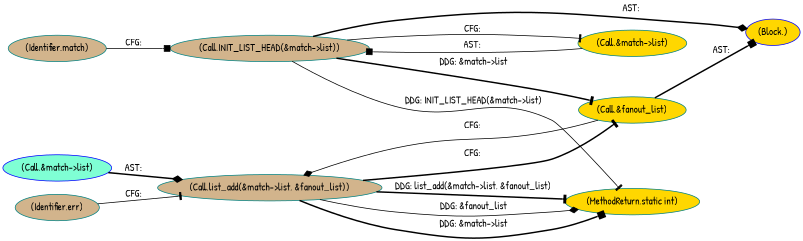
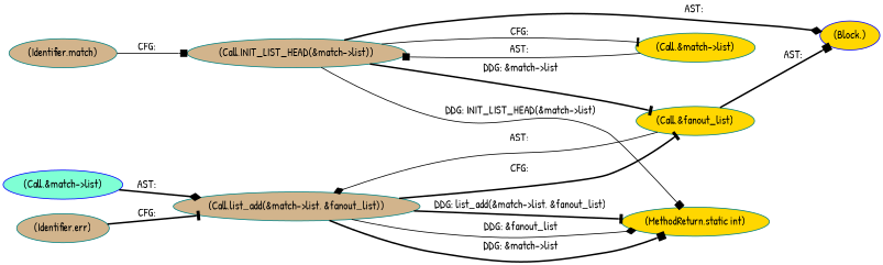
  digraph {
    fontname="Patrick Hand"
    rankdir=LR
    node [color=teal fillcolor=tan fontname="Patrick Hand" style=filled]
    edge [arrowhead=tee fontname="Patrick Hand" style=bold]
    n1 [label="(Call,list_add(&match->list, &fanout_list))"]
    n2 [fillcolor=gold label="(Call,&fanout_list)"]
    n3 [fillcolor=gold label="(MethodReturn,static int)"]
    n4 [color=blue fillcolor=gold label="(Block,)"]
    n5 [label="(Call,INIT_LIST_HEAD(&match->list))"]
    n6 [fillcolor=gold label="(Call,&match->list)"]
    n7 [label="(Identifier,err)"]
    n8 [label="(Identifier,match)"]
    n9 [color=blue fillcolor=aquamarine label="(Call,&match->list)"]
    n1 -> n2 [label="CFG: "]
    n1 -> n3 [label="DDG: list_add(&match->list, &fanout_list)"]
    n1 -> n3 [arrowhead=diamond label="DDG: &fanout_list" style=solid]
    n1 -> n3 [arrowhead=box label="DDG: &match->list"]
-   n2 -> n1 [arrowhead=diamond label="CFG: " style=solid]
+   n2 -> n1 [arrowhead=diamond label="AST: " style=solid]
    n2 -> n4 [arrowhead=box label="AST: "]
    n5 -> n2 [label="DDG: &match->list"]
-   n5 -> n3 [label="DDG: INIT_LIST_HEAD(&match->list)" style=solid]
+   n5 -> n3 [arrowhead=box label="DDG: INIT_LIST_HEAD(&match->list)" style=solid]
    n5 -> n4 [arrowhead=diamond label="AST: "]
    n5 -> n6 [label="CFG: " style=solid]
    n6 -> n5 [arrowhead=box label="AST: " style=solid]
-   n7 -> n1 [label="CFG: " style=solid]
+   n7 -> n1 [label="CFG: "]
    n8 -> n5 [arrowhead=box label="CFG: " style=solid]
    n9 -> n1 [arrowhead=diamond label="AST: "]
  }
